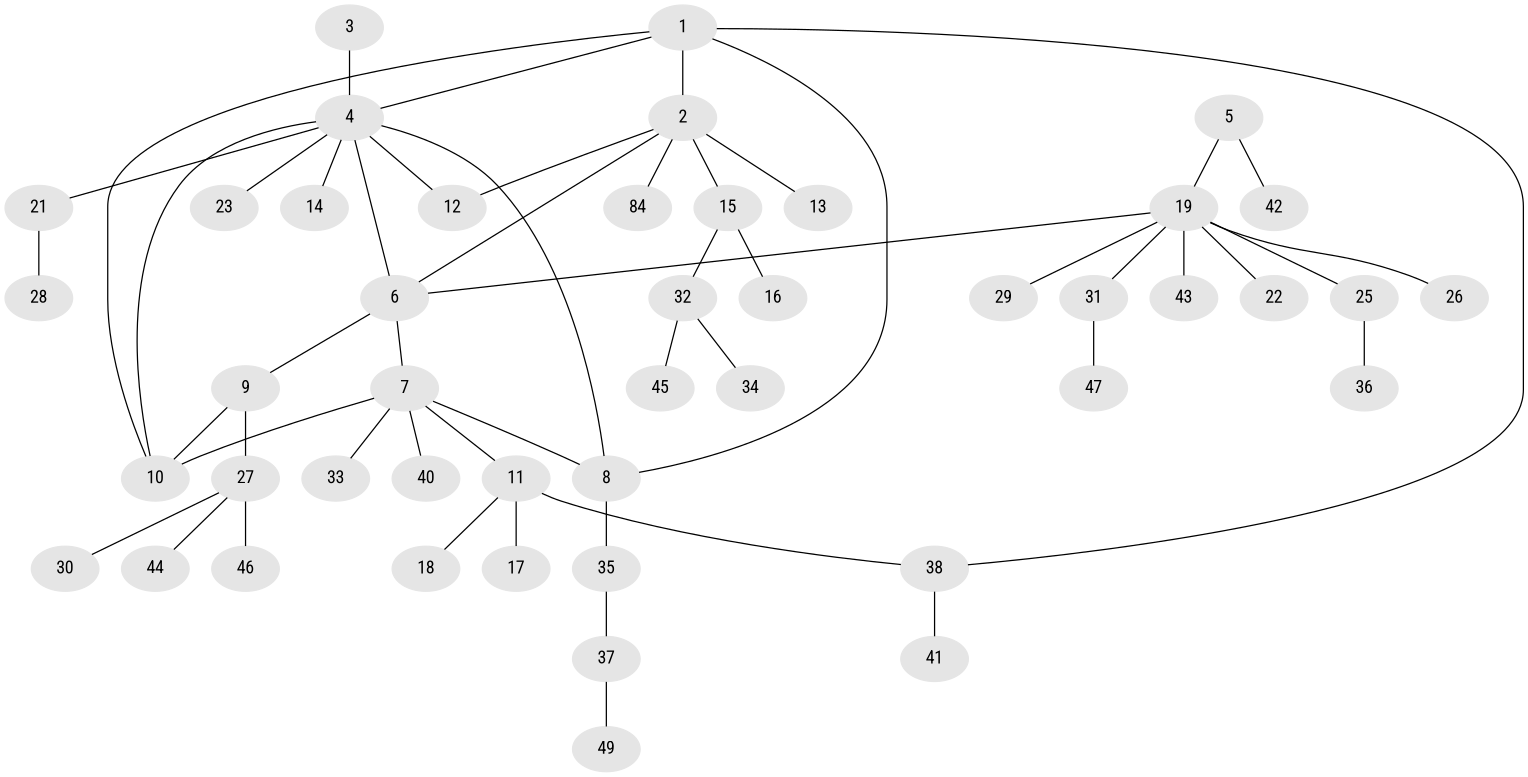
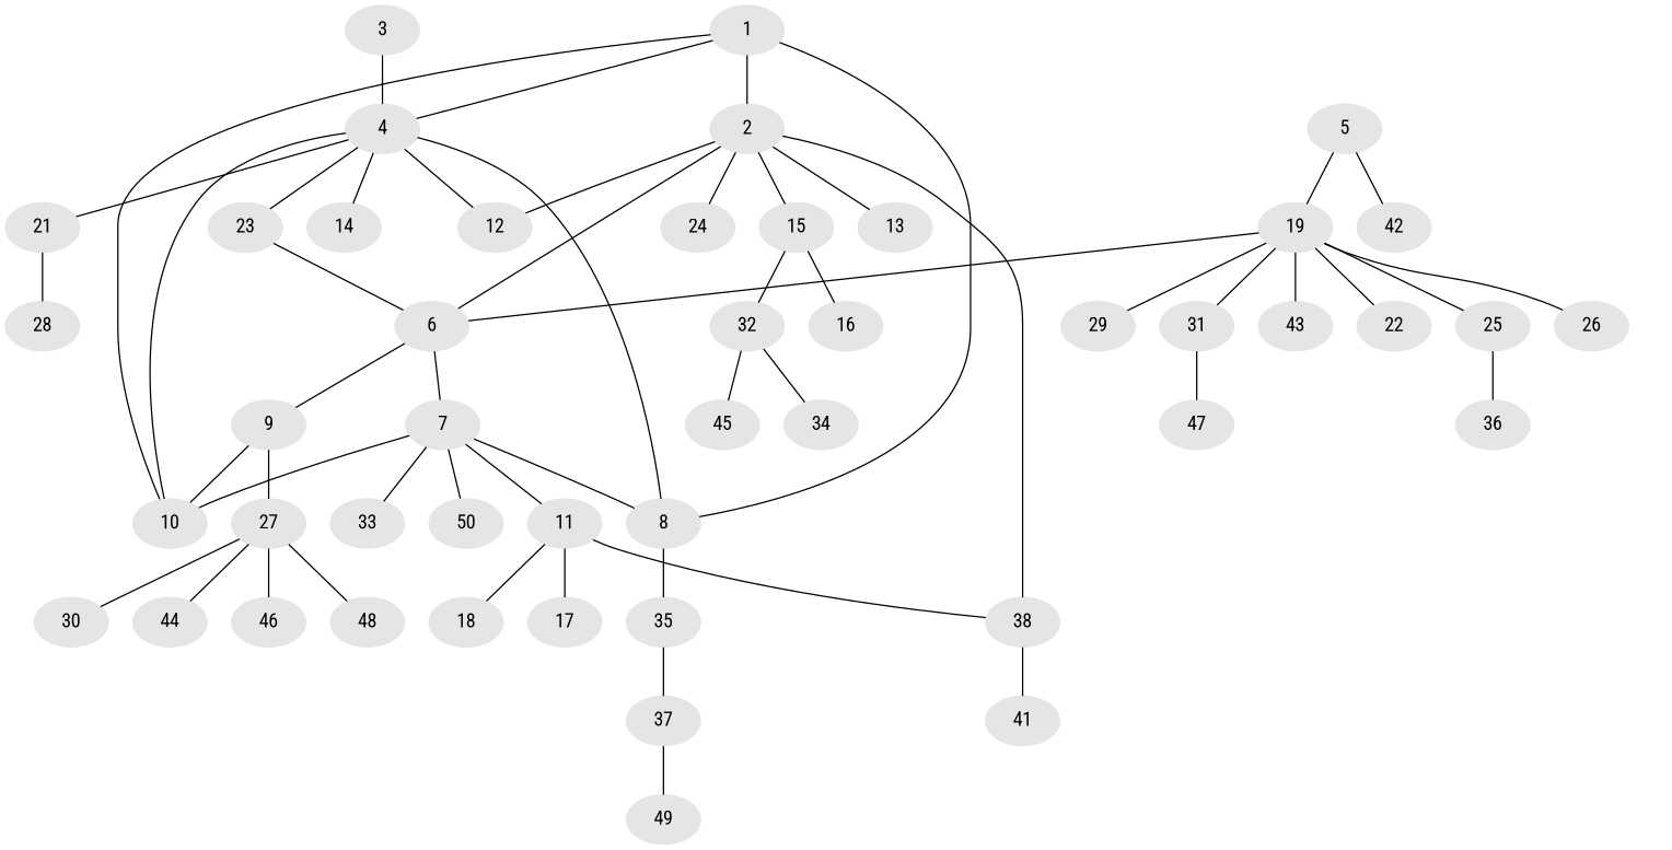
  graph {
    fontname="Roboto Condensed"
    node [color=gray90 fontname="Roboto Condensed" style=filled]
    edge [fontname="Roboto Condensed"]
    1
    2
    4
    8
    10
    38
    6
    12
    13
    15
-   24 [label=84]
+   24
    14
    21
    23
    35
    41
    7
    9
    16
    32
    3
    28
    5
    19
    42
    22
    25
    26
    29
    31
    43
    11
    33
-   40
+   40 [label=50]
    27
    17
    18
    37
    30
    44
    46
+   48
    34
    45
    36
    47
    49
    1 -- 2
    1 -- 4
    1 -- 8
    1 -- 10
-   1 -- 38
+   2 -- 38
    2 -- 6
    2 -- 12
    2 -- 13
    2 -- 15
    2 -- 24
    4 -- 8
    4 -- 10
-   4 -- 6
+   23 -- 6
    4 -- 12
    4 -- 14
    4 -- 21
    4 -- 23
    8 -- 35
    38 -- 41
    6 -- 7
    6 -- 9
    15 -- 16
    15 -- 32
    21 -- 28
    35 -- 37
    7 -- 8
    7 -- 10
    7 -- 11
    7 -- 33
    7 -- 40
    9 -- 10
    9 -- 27
    32 -- 34
    32 -- 45
    3 -- 4
    5 -- 19
    5 -- 42
    19 -- 6
    19 -- 22
    19 -- 25
    19 -- 26
    19 -- 29
    19 -- 31
    19 -- 43
    25 -- 36
    31 -- 47
    11 -- 38
    11 -- 17
    11 -- 18
    27 -- 30
    27 -- 44
    27 -- 46
+   27 -- 48
    37 -- 49
  }
